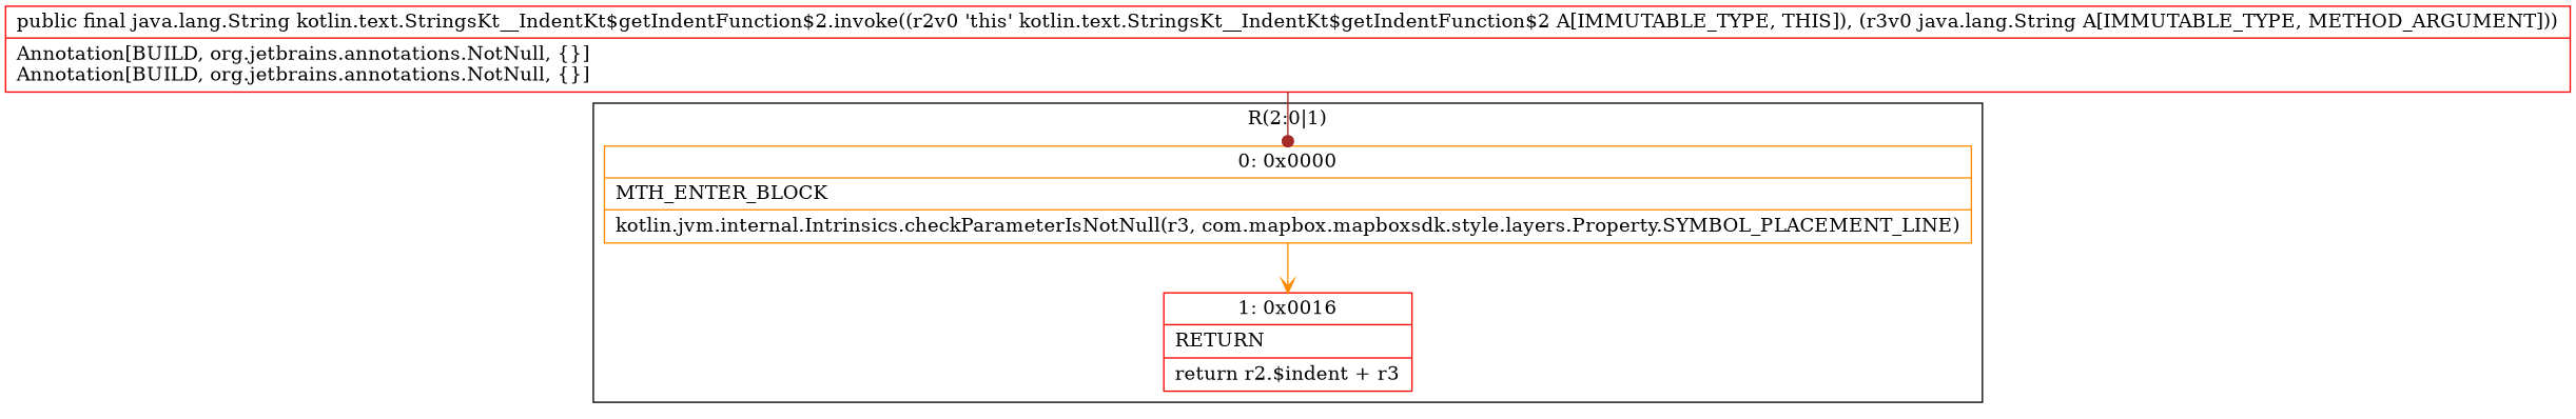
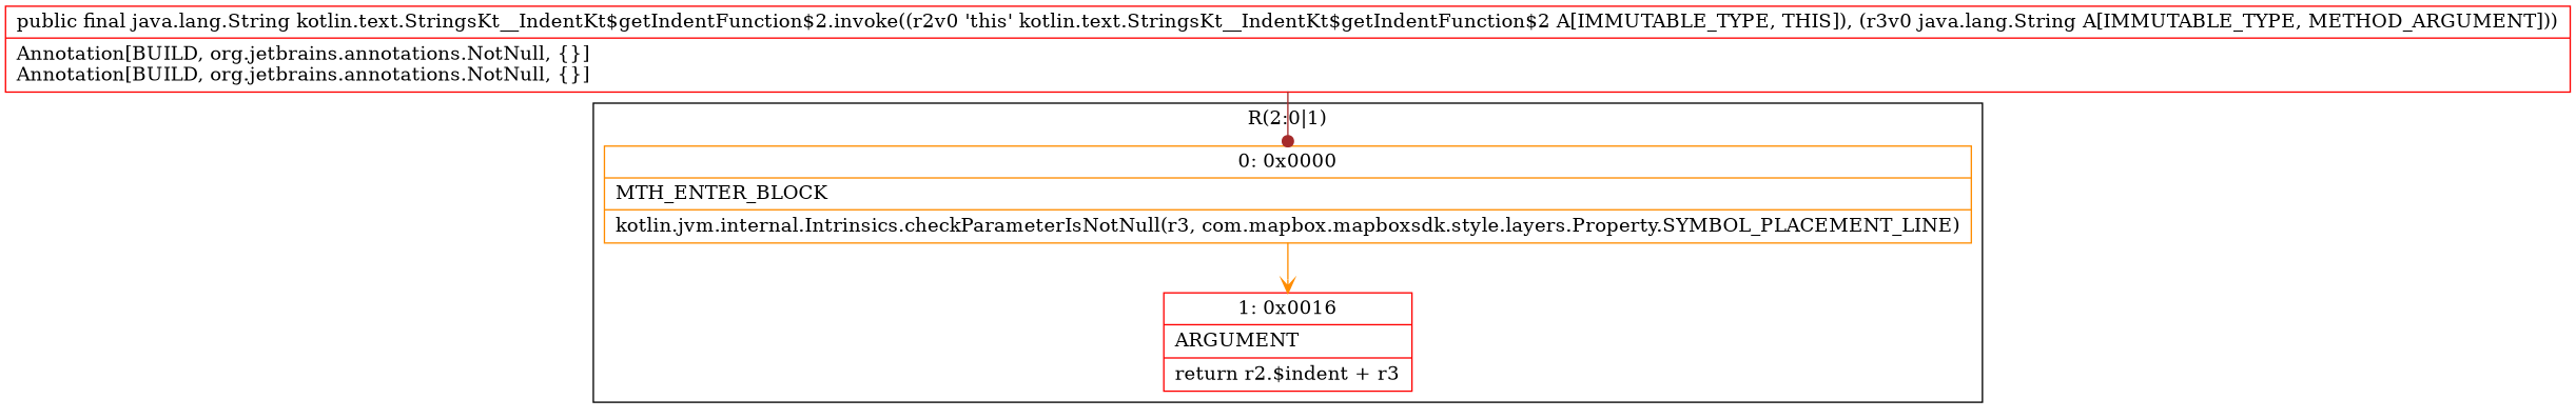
  digraph {
    node [color=red shape=record style=filled fillcolor=white]
    n1 [color=darkorange label="{0\:\ 0x0000|MTH_ENTER_BLOCK\l|kotlin.jvm.internal.Intrinsics.checkParameterIsNotNull(r3, com.mapbox.mapboxsdk.style.layers.Property.SYMBOL_PLACEMENT_LINE)\l}"]
-   n2 [label="{1\:\ 0x0016|RETURN\l|return r2.$indent + r3\l}"]
+   n2 [label="{1\:\ 0x0016|ARGUMENT\l|return r2.$indent + r3\l}"]
    n3 [label="{public final java.lang.String kotlin.text.StringsKt__IndentKt$getIndentFunction$2.invoke((r2v0 'this' kotlin.text.StringsKt__IndentKt$getIndentFunction$2 A[IMMUTABLE_TYPE, THIS]), (r3v0 java.lang.String A[IMMUTABLE_TYPE, METHOD_ARGUMENT]))  | Annotation[BUILD, org.jetbrains.annotations.NotNull, \{\}]\lAnnotation[BUILD, org.jetbrains.annotations.NotNull, \{\}]\l}"]
    subgraph cluster_1 {
      label="R(2:0|1)"
      n1
      n2
    }
    n1 -> n2 [color=darkorange arrowhead=vee]
    n3 -> n1 [color=brown arrowhead=dot]
  }
